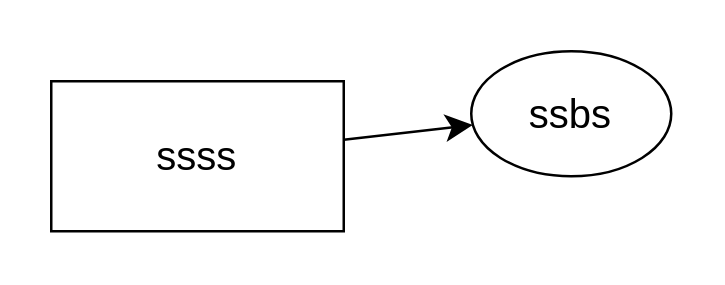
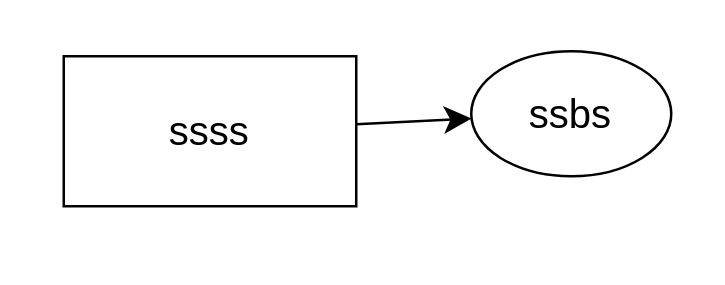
  <mxCell id="0" />
  <mxCell id="1" parent="0" />
  <mxCell id="2" style="edgeStyle=none;curved=1;rounded=0;orthogonalLoop=1;jettySize=auto;html=1;fontSize=12;startSize=8;endSize=8;" edge="1" parent="1" source="3" target="4"><mxGeometry relative="1" as="geometry" /></mxCell>
- <mxCell id="3" value="ssss" style="whiteSpace=wrap;html=1;fontSize=16;" vertex="1" parent="1"><mxGeometry x="20" y="32" width="117" height="60" as="geometry" /></mxCell>
+ <mxCell id="3" value="ssss" style="whiteSpace=wrap;html=1;fontSize=16;" vertex="1" parent="1"><mxGeometry x="25" y="22" width="117" height="60" as="geometry" /></mxCell>
  <mxCell id="4" value="ssbs" style="ellipse;whiteSpace=wrap;html=1;fontSize=16;" vertex="1" parent="1"><mxGeometry x="188" y="20" width="80" height="50" as="geometry" /></mxCell>
